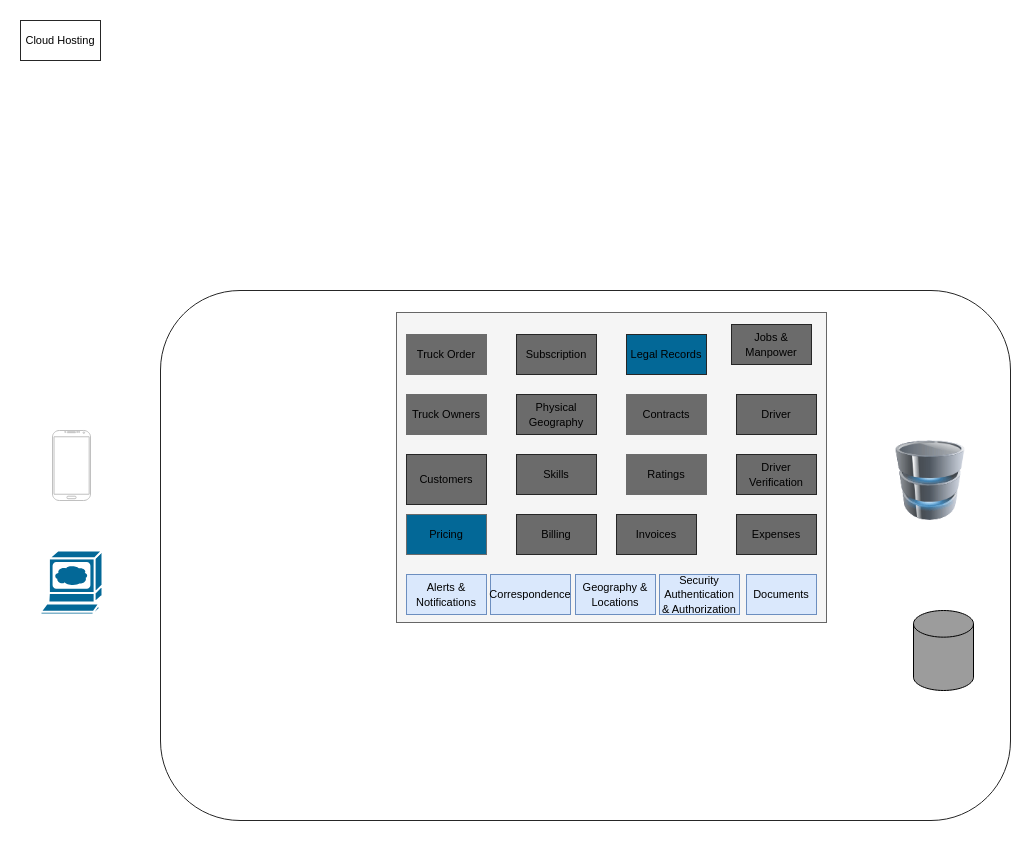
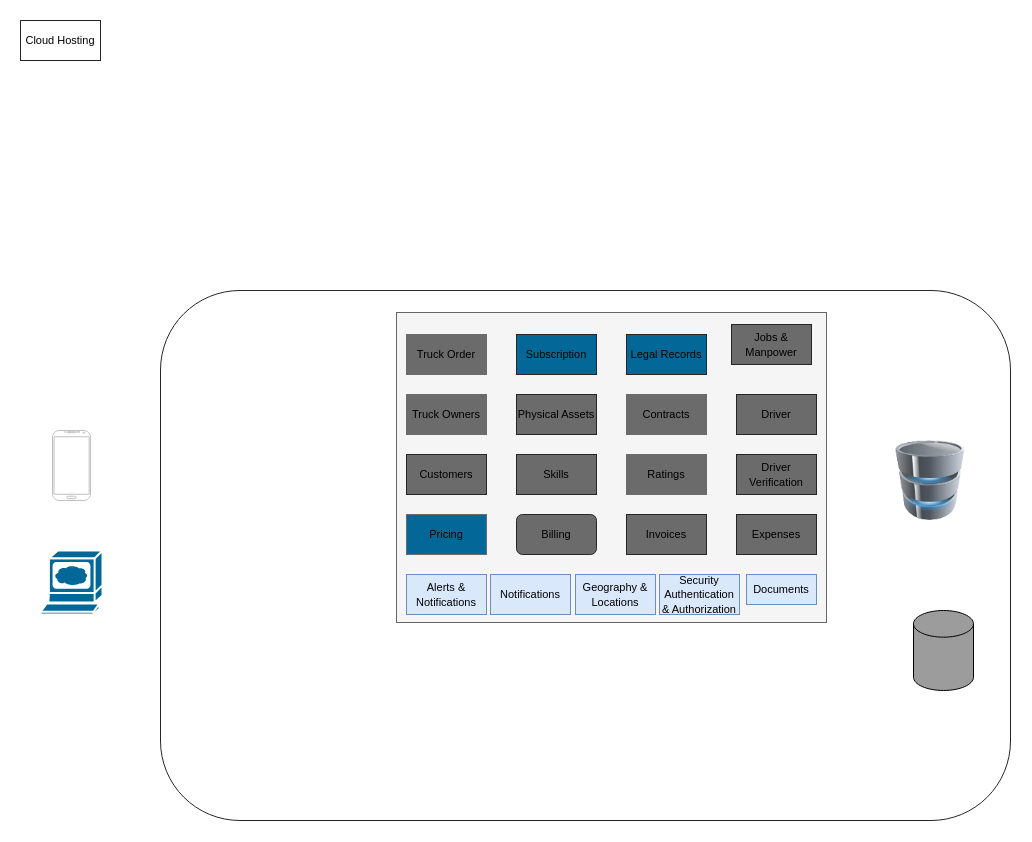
  <mxCell id="0" />
  <mxCell id="1" parent="0" />
  <mxCell id="2" value="" style="rounded=1;whiteSpace=wrap;html=1;strokeColor=#262626;" vertex="1" parent="1"><mxGeometry x="160" y="290" width="850" height="530" as="geometry" /></mxCell>
  <mxCell id="3" value="" style="shape=mxgraph.cisco.computers_and_peripherals.web_browser;html=1;pointerEvents=1;dashed=0;fillColor=#036897;strokeColor=#ffffff;strokeWidth=2;verticalLabelPosition=bottom;verticalAlign=top;align=center;outlineConnect=0;" vertex="1" parent="1"><mxGeometry x="40" y="550" width="62" height="64" as="geometry" /></mxCell>
  <mxCell id="4" value="" style="verticalLabelPosition=bottom;verticalAlign=top;html=1;shadow=0;dashed=0;strokeWidth=1;shape=mxgraph.android.phone2;strokeColor=#c0c0c0;" vertex="1" parent="1"><mxGeometry x="52" y="430" width="38" height="70" as="geometry" /></mxCell>
  <mxCell id="5" value="&lt;font style=&quot;font-size: 11px&quot;&gt;Cloud Hosting&lt;/font&gt;" style="rounded=0;whiteSpace=wrap;html=1;strokeColor=#262626;" vertex="1" parent="1"><mxGeometry x="20" y="20" width="80" height="40" as="geometry" /></mxCell>
  <mxCell id="6" value="" style="image;html=1;image=img/lib/clip_art/computers/Database_128x128.png;strokeColor=#6B6B6B;fillColor=#6B6B6B;" vertex="1" parent="1"><mxGeometry x="890" y="440" width="80" height="80" as="geometry" /></mxCell>
  <mxCell id="7" value="" style="strokeWidth=1;html=1;shape=mxgraph.flowchart.database;whiteSpace=wrap;fillColor=#9C9C9C;" vertex="1" parent="1"><mxGeometry x="913" y="610" width="60" height="80" as="geometry" /></mxCell>
  <mxCell id="8" value="" style="group" vertex="1" connectable="0" parent="1"><mxGeometry x="396" y="312" width="430" height="310" as="geometry" /></mxCell>
  <mxCell id="9" value="" style="rounded=0;whiteSpace=wrap;html=1;strokeColor=#666666;fillColor=#f5f5f5;fontColor=#333333;" vertex="1" parent="8"><mxGeometry width="430" height="310" as="geometry" /></mxCell>
  <mxCell id="10" value="&lt;font style=&quot;font-size: 11px&quot;&gt;Security Authentication &amp;amp; Authorization&lt;/font&gt;" style="rounded=0;whiteSpace=wrap;html=1;strokeColor=#6c8ebf;fillColor=#dae8fc;" vertex="1" parent="8"><mxGeometry x="263" y="262" width="80" height="40" as="geometry" /></mxCell>
- <mxCell id="11" value="&lt;font style=&quot;font-size: 11px&quot;&gt;Subscription&lt;/font&gt;" style="rounded=0;whiteSpace=wrap;html=1;strokeColor=#262626;fillColor=#6B6B6B;" vertex="1" parent="8"><mxGeometry x="120" y="22" width="80" height="40" as="geometry" /></mxCell>
+ <mxCell id="11" value="&lt;font style=&quot;font-size: 11px&quot;&gt;Subscription&lt;/font&gt;" style="rounded=0;whiteSpace=wrap;html=1;strokeColor=#262626;fillColor=#036897;" vertex="1" parent="8"><mxGeometry x="120" y="22" width="80" height="40" as="geometry" /></mxCell>
  <mxCell id="12" value="&lt;font style=&quot;font-size: 11px&quot;&gt;Skills&lt;/font&gt;" style="rounded=0;whiteSpace=wrap;html=1;strokeColor=#262626;fillColor=#6B6B6B;" vertex="1" parent="8"><mxGeometry x="120" y="142" width="80" height="40" as="geometry" /></mxCell>
  <mxCell id="13" value="&lt;font style=&quot;font-size: 11px&quot;&gt;Driver Verification&lt;/font&gt;" style="rounded=0;whiteSpace=wrap;html=1;strokeColor=#262626;fillColor=#6B6B6B;" vertex="1" parent="8"><mxGeometry x="340" y="142" width="80" height="40" as="geometry" /></mxCell>
  <mxCell id="14" value="&lt;font style=&quot;font-size: 11px&quot;&gt;Ratings&lt;/font&gt;" style="rounded=0;whiteSpace=wrap;html=1;strokeColor=#6B6B6B;fillColor=#6B6B6B;" vertex="1" parent="8"><mxGeometry x="230" y="142" width="80" height="40" as="geometry" /></mxCell>
  <mxCell id="15" value="&lt;font style=&quot;font-size: 11px&quot;&gt;Alerts &amp;amp; Notifications&lt;/font&gt;" style="rounded=0;whiteSpace=wrap;html=1;strokeColor=#6c8ebf;fillColor=#dae8fc;" vertex="1" parent="8"><mxGeometry x="10" y="262" width="80" height="40" as="geometry" /></mxCell>
- <mxCell id="16" value="&lt;font style=&quot;font-size: 11px&quot;&gt;Physical Geography&lt;/font&gt;" style="rounded=0;whiteSpace=wrap;html=1;strokeColor=#262626;fillColor=#6B6B6B;" vertex="1" parent="8"><mxGeometry x="120" y="82" width="80" height="40" as="geometry" /></mxCell>
+ <mxCell id="16" value="&lt;font style=&quot;font-size: 11px&quot;&gt;Physical Assets&lt;/font&gt;" style="rounded=0;whiteSpace=wrap;html=1;strokeColor=#262626;fillColor=#6B6B6B;" vertex="1" parent="8"><mxGeometry x="120" y="82" width="80" height="40" as="geometry" /></mxCell>
  <mxCell id="17" value="&lt;font style=&quot;font-size: 11px&quot;&gt;Contracts&lt;/font&gt;" style="rounded=0;whiteSpace=wrap;html=1;strokeColor=#6B6B6B;fillColor=#6B6B6B;" vertex="1" parent="8"><mxGeometry x="230" y="82" width="80" height="40" as="geometry" /></mxCell>
  <mxCell id="18" value="&lt;font style=&quot;font-size: 11px&quot;&gt;Driver&lt;/font&gt;" style="rounded=0;whiteSpace=wrap;html=1;strokeColor=#262626;fillColor=#6B6B6B;" vertex="1" parent="8"><mxGeometry x="340" y="82" width="80" height="40" as="geometry" /></mxCell>
  <mxCell id="19" value="&lt;font style=&quot;font-size: 11px&quot;&gt;Jobs &amp;amp; Manpower&lt;/font&gt;" style="rounded=0;whiteSpace=wrap;html=1;strokeColor=#262626;fillColor=#6B6B6B;" vertex="1" parent="8"><mxGeometry x="335" y="12" width="80" height="40" as="geometry" /></mxCell>
  <mxCell id="20" value="&lt;font style=&quot;font-size: 11px&quot;&gt;Legal Records&lt;/font&gt;" style="rounded=0;whiteSpace=wrap;html=1;strokeColor=#262626;fillColor=#036897;" vertex="1" parent="8"><mxGeometry x="230" y="22" width="80" height="40" as="geometry" /></mxCell>
  <mxCell id="21" value="&lt;font style=&quot;font-size: 11px&quot;&gt;Truck Order&lt;/font&gt;" style="rounded=0;whiteSpace=wrap;html=1;strokeColor=#6B6B6B;fillColor=#6B6B6B;" vertex="1" parent="8"><mxGeometry x="10" y="22" width="80" height="40" as="geometry" /></mxCell>
  <mxCell id="22" value="&lt;font style=&quot;font-size: 11px&quot;&gt;Expenses&lt;/font&gt;&lt;span style=&quot;color: rgba(0 , 0 , 0 , 0) ; font-family: monospace ; font-size: 0px&quot;&gt;%3CmxGraphModel%3E%3Croot%3E%3CmxCell%20id%3D%220%22%2F%3E%3CmxCell%20id%3D%221%22%20parent%3D%220%22%2F%3E%3CmxCell%20id%3D%222%22%20value%3D%22%26lt%3Bfont%20style%3D%26quot%3Bfont-size%3A%2011px%26quot%3B%26gt%3BSubscription%26lt%3B%2Ffont%26gt%3B%22%20style%3D%22rounded%3D0%3BwhiteSpace%3Dwrap%3Bhtml%3D1%3BstrokeColor%3D%23262626%3B%22%20vertex%3D%221%22%20parent%3D%221%22%3E%3CmxGeometry%20x%3D%2210%22%20y%3D%22140%22%20width%3D%2280%22%20height%3D%2240%22%20as%3D%22geometry%22%2F%3E%3C%2FmxCell%3E%3C%2Froot%3E%3C%2FmxGraphModel%3E&lt;/span&gt;" style="rounded=0;whiteSpace=wrap;html=1;strokeColor=#262626;fillColor=#6B6B6B;" vertex="1" parent="8"><mxGeometry x="340" y="202" width="80" height="40" as="geometry" /></mxCell>
- <mxCell id="23" value="&lt;font style=&quot;font-size: 11px&quot;&gt;Billing&lt;/font&gt;" style="rounded=0;whiteSpace=wrap;html=1;strokeColor=#262626;fillColor=#6B6B6B;" vertex="1" parent="8"><mxGeometry x="120" y="202" width="80" height="40" as="geometry" /></mxCell>
+ <mxCell id="23" value="&lt;font style=&quot;font-size: 11px&quot;&gt;Billing&lt;/font&gt;" style="whiteSpace=wrap;html=1;strokeColor=#262626;fillColor=#6B6B6B;rounded=1;" vertex="1" parent="8"><mxGeometry x="120" y="202" width="80" height="40" as="geometry" /></mxCell>
  <mxCell id="24" value="&lt;font style=&quot;font-size: 11px&quot;&gt;Pricing&lt;/font&gt;" style="rounded=0;whiteSpace=wrap;html=1;strokeColor=#6B6B6B;fillColor=#036897;" vertex="1" parent="8"><mxGeometry x="10" y="202" width="80" height="40" as="geometry" /></mxCell>
- <mxCell id="25" value="&lt;font style=&quot;font-size: 11px&quot;&gt;Invoices&lt;/font&gt;" style="rounded=0;whiteSpace=wrap;html=1;strokeColor=#262626;fillColor=#6B6B6B;" vertex="1" parent="8"><mxGeometry x="220" y="202" width="80" height="40" as="geometry" /></mxCell>
+ <mxCell id="25" value="&lt;font style=&quot;font-size: 11px&quot;&gt;Invoices&lt;/font&gt;" style="rounded=0;whiteSpace=wrap;html=1;strokeColor=#262626;fillColor=#6B6B6B;" vertex="1" parent="8"><mxGeometry x="230" y="202" width="80" height="40" as="geometry" /></mxCell>
  <mxCell id="26" value="&lt;span style=&quot;font-size: 11px&quot;&gt;Truck Owners&lt;/span&gt;" style="rounded=0;whiteSpace=wrap;html=1;strokeColor=#6B6B6B;fillColor=#6B6B6B;" vertex="1" parent="8"><mxGeometry x="10" y="82" width="80" height="40" as="geometry" /></mxCell>
- <mxCell id="27" value="&lt;span style=&quot;font-size: 11px&quot;&gt;Customers&lt;/span&gt;" style="rounded=0;whiteSpace=wrap;html=1;strokeColor=#262626;fillColor=#6B6B6B;" vertex="1" parent="8"><mxGeometry x="10" y="142" width="80" height="50" as="geometry" /></mxCell>
+ <mxCell id="27" value="&lt;span style=&quot;font-size: 11px&quot;&gt;Customers&lt;/span&gt;" style="rounded=0;whiteSpace=wrap;html=1;strokeColor=#262626;fillColor=#6B6B6B;" vertex="1" parent="8"><mxGeometry x="10" y="142" width="80" height="40" as="geometry" /></mxCell>
  <mxCell id="28" value="&lt;span style=&quot;font-size: 11px&quot;&gt;Geography &amp;amp; Locations&lt;/span&gt;" style="rounded=0;whiteSpace=wrap;html=1;strokeColor=#6c8ebf;fillColor=#dae8fc;" vertex="1" parent="8"><mxGeometry x="179" y="262" width="80" height="40" as="geometry" /></mxCell>
- <mxCell id="29" value="&lt;span style=&quot;font-size: 11px&quot;&gt;Documents&lt;/span&gt;" style="rounded=0;whiteSpace=wrap;html=1;strokeColor=#6c8ebf;fillColor=#dae8fc;" vertex="1" parent="8"><mxGeometry x="350" y="262" width="70" height="40" as="geometry" /></mxCell>
- <mxCell id="30" value="&lt;span style=&quot;font-size: 11px&quot;&gt;Correspondence&lt;/span&gt;" style="rounded=0;whiteSpace=wrap;html=1;strokeColor=#6c8ebf;fillColor=#dae8fc;" vertex="1" parent="8"><mxGeometry x="94" y="262" width="80" height="40" as="geometry" /></mxCell>
+ <mxCell id="29" value="&lt;span style=&quot;font-size: 11px&quot;&gt;Documents&lt;/span&gt;" style="rounded=0;whiteSpace=wrap;html=1;strokeColor=#6c8ebf;fillColor=#dae8fc;" vertex="1" parent="8"><mxGeometry x="350" y="262" width="70" height="30" as="geometry" /></mxCell>
+ <mxCell id="30" value="&lt;span style=&quot;font-size: 11px&quot;&gt;Notifications&lt;/span&gt;" style="rounded=0;whiteSpace=wrap;html=1;strokeColor=#6c8ebf;fillColor=#dae8fc;" vertex="1" parent="8"><mxGeometry x="94" y="262" width="80" height="40" as="geometry" /></mxCell>
